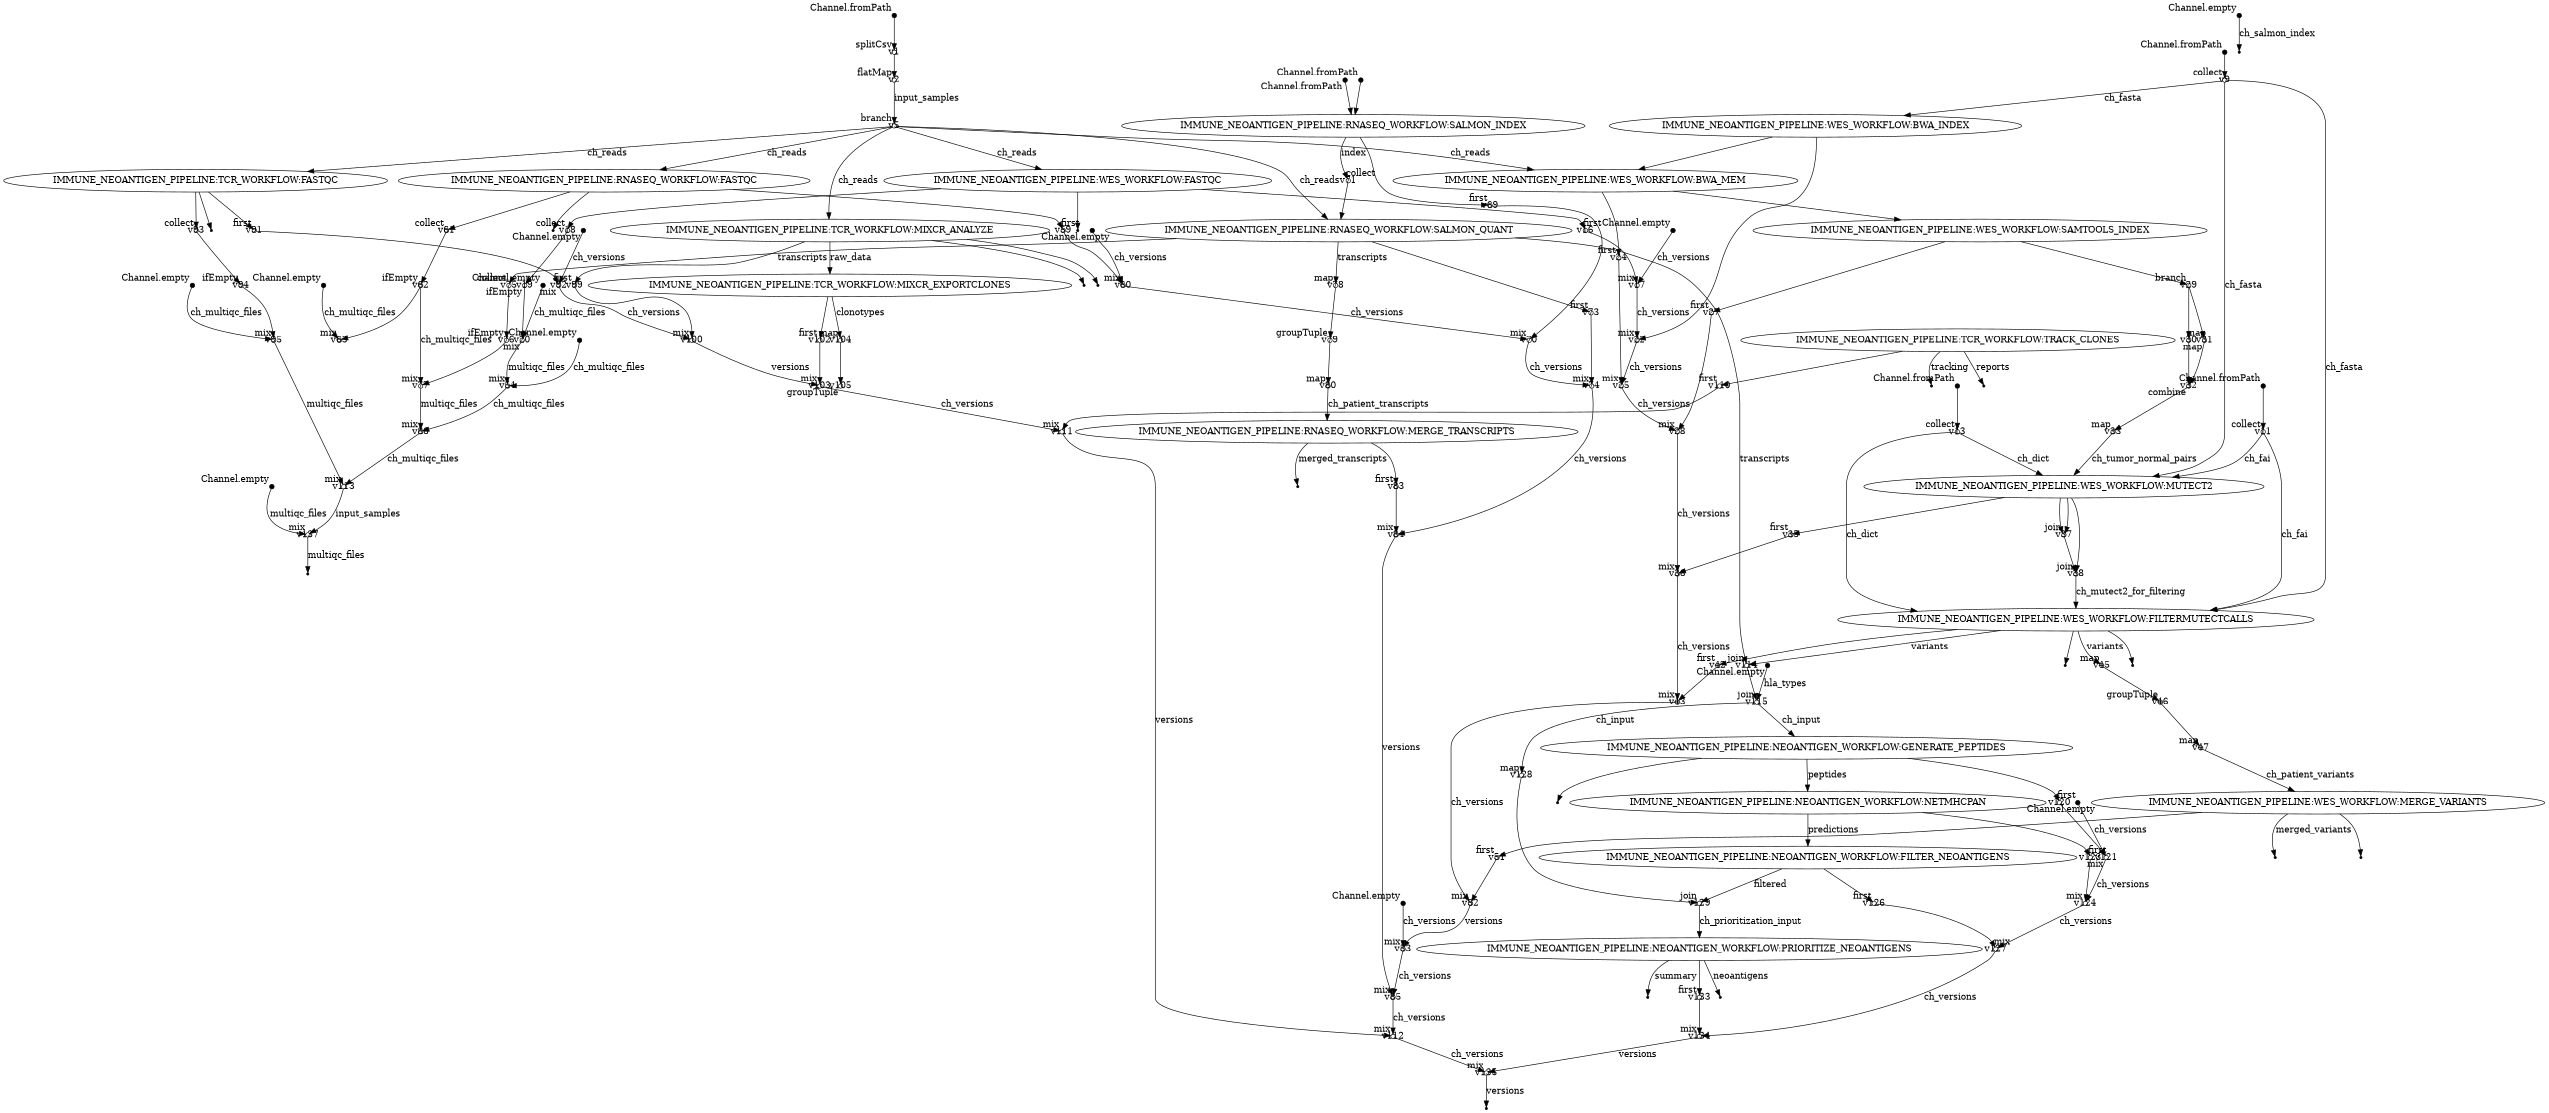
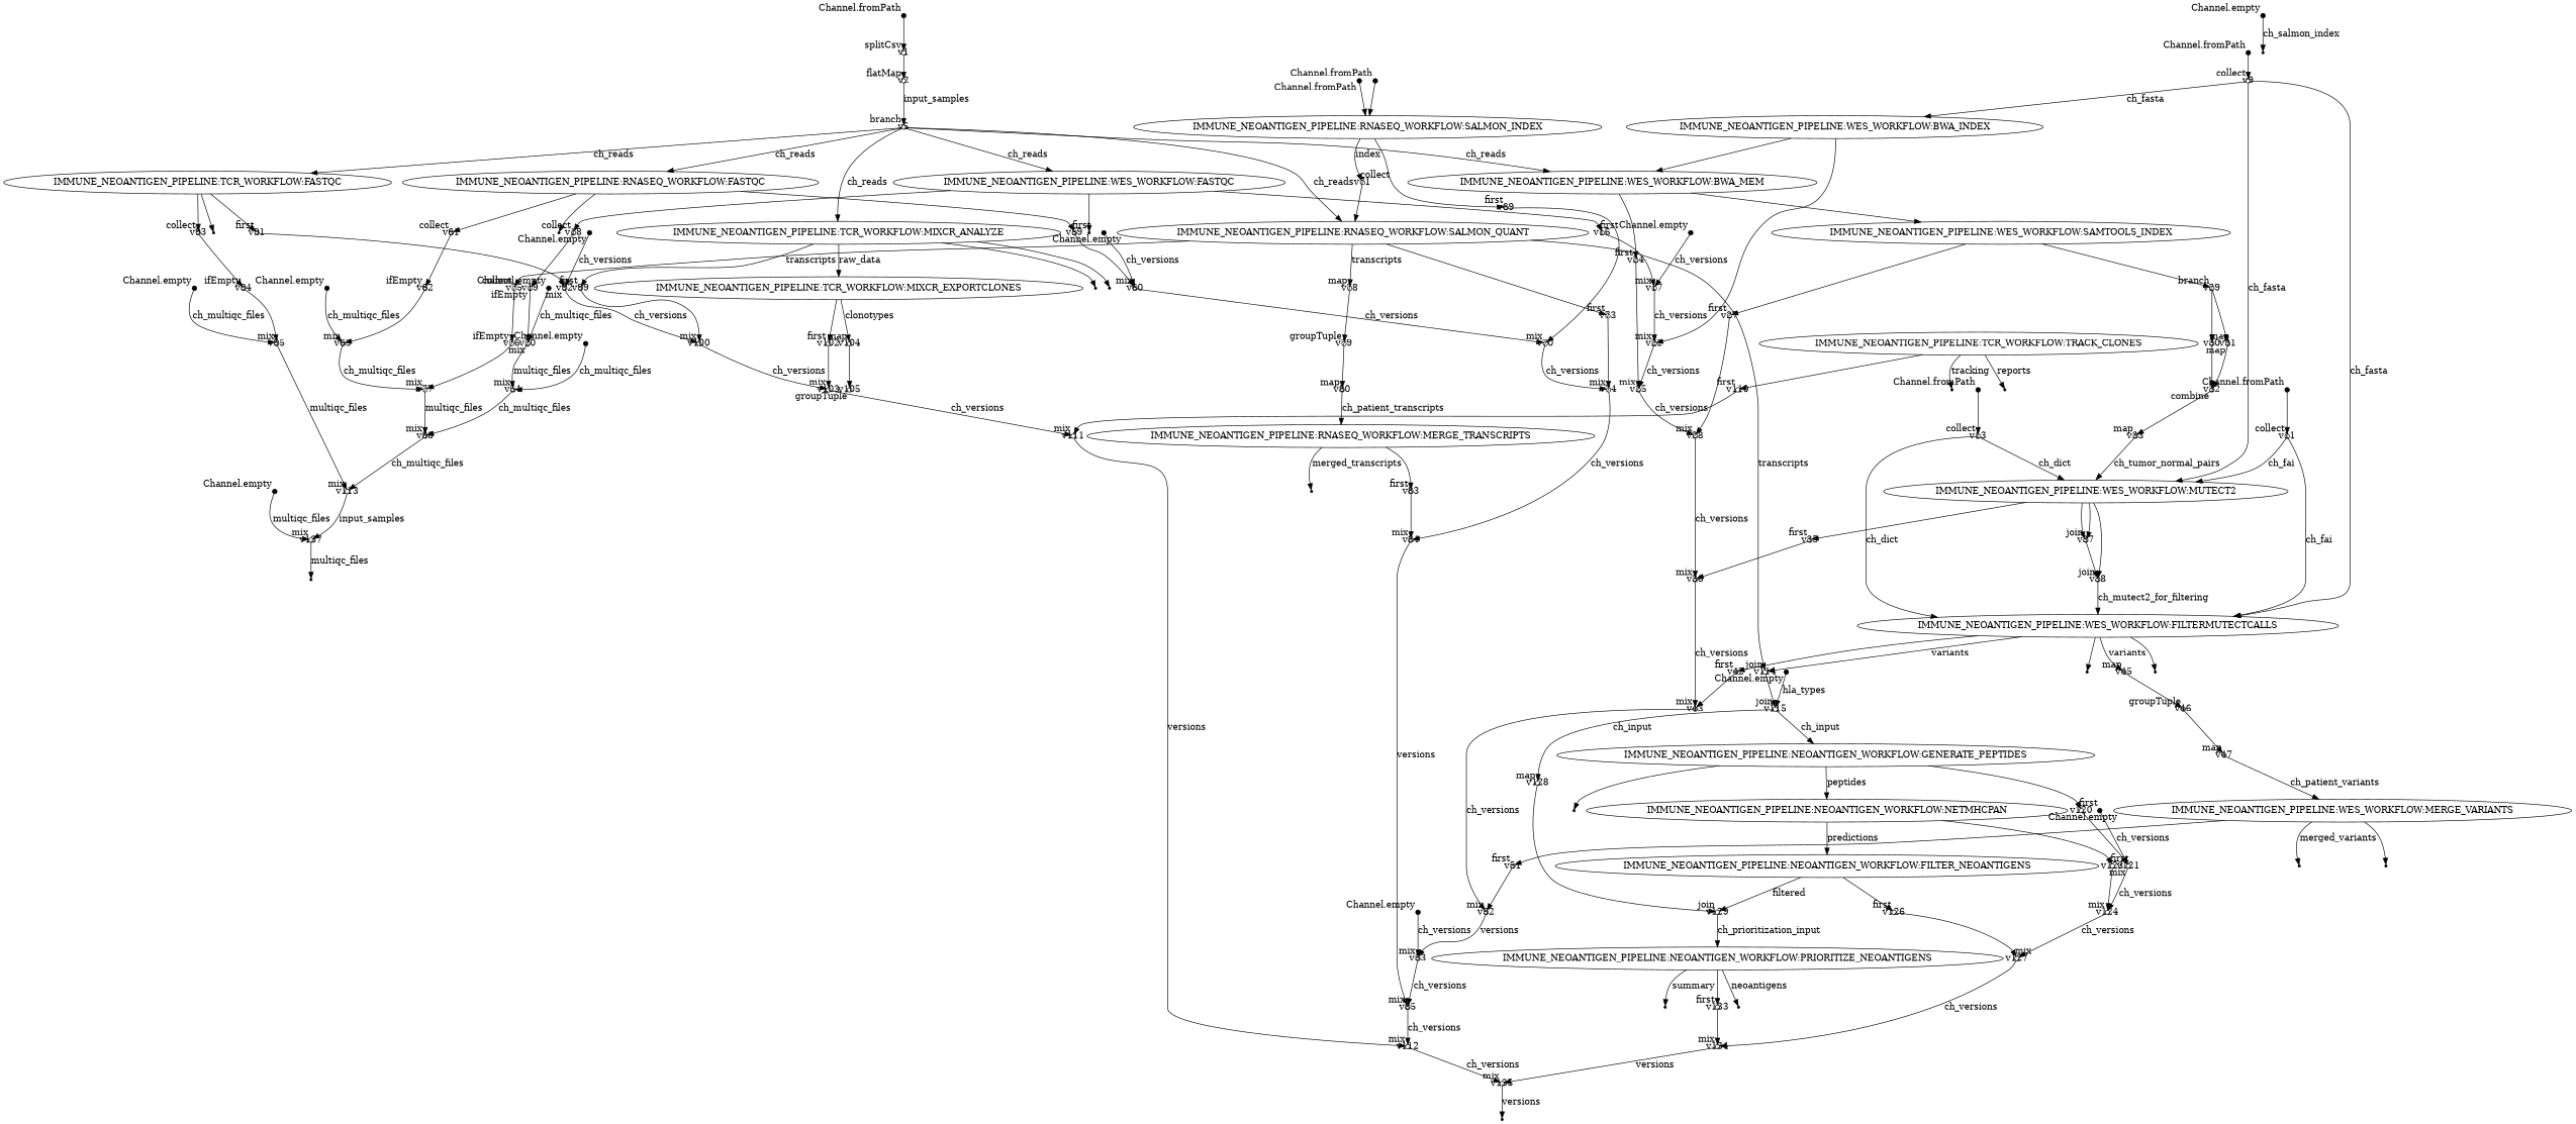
  digraph {
    rankdir=TB
    node [fixedsize=true shape=circle]
    v0 [shape=point width=0.1 xlabel="Channel.fromPath"]
    v1 [width=0.1 xlabel=splitCsv]
    v2 [width=0.1 xlabel=flatMap]
    v5 [width=0.1 xlabel=branch]
    n5 [label="IMMUNE_NEOANTIGEN_PIPELINE:WES_WORKFLOW:FASTQC" fixedsize="" shape=""]
    n6 [label="IMMUNE_NEOANTIGEN_PIPELINE:TCR_WORKFLOW:FASTQC" fixedsize="" shape=""]
    n7 [label="IMMUNE_NEOANTIGEN_PIPELINE:RNASEQ_WORKFLOW:FASTQC" fixedsize="" shape=""]
    n8 [label="IMMUNE_NEOANTIGEN_PIPELINE:WES_WORKFLOW:BWA_MEM" fixedsize="" shape=""]
    n9 [label="IMMUNE_NEOANTIGEN_PIPELINE:RNASEQ_WORKFLOW:SALMON_QUANT" fixedsize="" shape=""]
    n10 [label="IMMUNE_NEOANTIGEN_PIPELINE:TCR_WORKFLOW:MIXCR_ANALYZE" fixedsize="" shape=""]
    v15 [shape=point fixedsize=""]
    v18 [width=0.1 xlabel=collect]
    v16 [width=0.1 xlabel=first]
    v90 [shape=point fixedsize=""]
    v93 [width=0.1 xlabel=collect]
    v91 [width=0.1 xlabel=first]
    v58 [shape=point fixedsize=""]
    v61 [width=0.1 xlabel=collect]
    v59 [width=0.1 xlabel=first]
    n20 [label="IMMUNE_NEOANTIGEN_PIPELINE:WES_WORKFLOW:SAMTOOLS_INDEX" fixedsize="" shape=""]
    v24 [width=0.1 xlabel=first]
    v114 [width=0.1 xlabel=join]
    v75 [width=0.1 xlabel=collect]
    v73 [width=0.1 xlabel=first]
    v78 [width=0.1 xlabel=map]
    n26 [label="IMMUNE_NEOANTIGEN_PIPELINE:TCR_WORKFLOW:MIXCR_EXPORTCLONES" fixedsize="" shape=""]
    v98 [shape=point fixedsize=""]
    v97 [shape=point fixedsize=""]
    v99 [width=0.1 xlabel=first]
    v3 [shape=point width=0.1 xlabel="Channel.empty"]
    v53 [width=0.1 xlabel=mix]
    v85 [width=0.1 xlabel=mix]
    v112 [width=0.1 xlabel=mix]
    v4 [shape=point width=0.1 xlabel="Channel.empty"]
    v54 [width=0.1 xlabel=mix]
    v86 [width=0.1 xlabel=mix]
    v113 [width=0.1 xlabel=mix]
    v19 [width=0.1 xlabel=ifEmpty]
    v17 [width=0.1 xlabel=mix]
    v94 [width=0.1 xlabel=ifEmpty]
    v92 [width=0.1 xlabel=mix]
    v62 [width=0.1 xlabel=ifEmpty]
    v60 [width=0.1 xlabel=mix]
    v6 [shape=point width=0.1 xlabel="Channel.empty"]
    v22 [width=0.1 xlabel=mix]
    v25 [width=0.1 xlabel=mix]
    v7 [shape=point width=0.1 xlabel="Channel.empty"]
    v20 [width=0.1 xlabel=mix]
    v8 [shape=point width=0.1 xlabel="Channel.fromPath"]
    v9 [width=0.1 xlabel=collect]
    n51 [label="IMMUNE_NEOANTIGEN_PIPELINE:WES_WORKFLOW:BWA_INDEX" fixedsize="" shape=""]
    n52 [label="IMMUNE_NEOANTIGEN_PIPELINE:WES_WORKFLOW:MUTECT2" fixedsize="" shape=""]
    n53 [label="IMMUNE_NEOANTIGEN_PIPELINE:WES_WORKFLOW:FILTERMUTECTCALLS" fixedsize="" shape=""]
    v37 [width=0.1 xlabel=join]
    v38 [width=0.1 xlabel=join]
    v35 [width=0.1 xlabel=first]
    v45 [width=0.1 xlabel=map]
    v41 [shape=point fixedsize=""]
    v40 [shape=point fixedsize=""]
    v42 [width=0.1 xlabel=first]
    v10 [shape=point width=0.1 xlabel="Channel.fromPath"]
    v11 [width=0.1 xlabel=collect]
    v36 [width=0.1 xlabel=mix]
    v12 [shape=point width=0.1 xlabel="Channel.fromPath"]
    v13 [width=0.1 xlabel=collect]
    v28 [width=0.1 xlabel=mix]
    v29 [width=0.1 xlabel=branch]
    v27 [width=0.1 xlabel=first]
    v30 [width=0.1 xlabel=map]
    v31 [width=0.1 xlabel=map]
    v43 [width=0.1 xlabel=mix]
    v32 [width=0.1 xlabel=combine]
    v52 [width=0.1 xlabel=mix]
    v33 [width=0.1 xlabel=map]
    v46 [width=0.1 xlabel=groupTuple]
    v115 [width=0.1 xlabel=join]
    v47 [width=0.1 xlabel=map]
    v44 [shape=point width=0.1 xlabel="Channel.empty"]
    n79 [label="IMMUNE_NEOANTIGEN_PIPELINE:NEOANTIGEN_WORKFLOW:GENERATE_PEPTIDES" fixedsize="" shape=""]
    v128 [width=0.1 xlabel=map]
    n81 [label="IMMUNE_NEOANTIGEN_PIPELINE:NEOANTIGEN_WORKFLOW:NETMHCPAN" fixedsize="" shape=""]
    v119 [shape=point fixedsize=""]
    v120 [width=0.1 xlabel=first]
    v129 [width=0.1 xlabel=join]
    n85 [label="IMMUNE_NEOANTIGEN_PIPELINE:WES_WORKFLOW:MERGE_VARIANTS" fixedsize="" shape=""]
    v50 [shape=point fixedsize=""]
    v49 [shape=point fixedsize=""]
    v51 [width=0.1 xlabel=first]
    v135 [width=0.1 xlabel=mix]
    v137 [width=0.1 xlabel=mix]
    v55 [shape=point width=0.1 xlabel="Channel.empty"]
    v70 [width=0.1 xlabel=mix]
    v74 [width=0.1 xlabel=mix]
    v56 [shape=point width=0.1 xlabel="Channel.empty"]
    v63 [width=0.1 xlabel=mix]
    v77 [width=0.1 xlabel=mix]
    v84 [width=0.1 xlabel=mix]
    v64 [shape=point width=0.1 xlabel="Channel.empty"]
    v65 [shape=point fixedsize=""]
    v66 [shape=point width=0.1 xlabel="Channel.fromPath"]
    n101 [label="IMMUNE_NEOANTIGEN_PIPELINE:RNASEQ_WORKFLOW:SALMON_INDEX" fixedsize="" shape=""]
    v71 [width=0.1 xlabel=collect]
    v69 [width=0.1 xlabel=first]
    v67 [shape=point width=0.1 xlabel="Channel.fromPath"]
    v76 [width=0.1 xlabel=ifEmpty]
    v79 [width=0.1 xlabel=groupTuple]
    v80 [width=0.1 xlabel=map]
    n108 [label="IMMUNE_NEOANTIGEN_PIPELINE:RNASEQ_WORKFLOW:MERGE_TRANSCRIPTS" fixedsize="" shape=""]
    v82 [shape=point fixedsize=""]
    v83 [width=0.1 xlabel=first]
    v136 [shape=point fixedsize=""]
    v138 [shape=point fixedsize=""]
    v87 [shape=point width=0.1 xlabel="Channel.empty"]
    v100 [width=0.1 xlabel=mix]
    v103 [width=0.1 xlabel=mix]
    v88 [shape=point width=0.1 xlabel="Channel.empty"]
    v95 [width=0.1 xlabel=mix]
    v111 [width=0.1 xlabel=mix]
    v104 [width=0.1 xlabel=map]
    v102 [width=0.1 xlabel=first]
    v105 [width=0.1 xlabel=groupTuple]
    n122 [label="IMMUNE_NEOANTIGEN_PIPELINE:TCR_WORKFLOW:TRACK_CLONES" fixedsize="" shape=""]
    v109 [shape=point fixedsize=""]
    v108 [shape=point fixedsize=""]
    v110 [width=0.1 xlabel=first]
    n126 [label="IMMUNE_NEOANTIGEN_PIPELINE:NEOANTIGEN_WORKFLOW:FILTER_NEOANTIGENS" fixedsize="" shape=""]
    v123 [width=0.1 xlabel=first]
    v121 [width=0.1 xlabel=mix]
    v116 [shape=point width=0.1 xlabel="Channel.empty"]
    v124 [width=0.1 xlabel=mix]
    v127 [width=0.1 xlabel=mix]
    v117 [shape=point width=0.1 xlabel="Channel.empty"]
    v126 [width=0.1 xlabel=first]
    v134 [width=0.1 xlabel=mix]
    n135 [label="IMMUNE_NEOANTIGEN_PIPELINE:NEOANTIGEN_WORKFLOW:PRIORITIZE_NEOANTIGENS" fixedsize="" shape=""]
    v132 [shape=point fixedsize=""]
    v131 [shape=point fixedsize=""]
    v133 [width=0.1 xlabel=first]
    v0 -> v1
    v1 -> v2
    v2 -> v5 [label=input_samples]
    v5 -> n5 [label=ch_reads]
    v5 -> n6 [label=ch_reads]
    v5 -> n7 [label=ch_reads]
    v5 -> n8 [label=ch_reads]
    v5 -> n9 [label=ch_reads]
    v5 -> n10 [label=ch_reads]
    n5 -> v15
    n5 -> v18
    n5 -> v16
    n6 -> v90
    n6 -> v93
    n6 -> v91
    n7 -> v58
    n7 -> v61
    n7 -> v59
    n8 -> n20
    n8 -> v24
    n9 -> v114 [label=transcripts]
    n9 -> v75 [label=transcripts]
    n9 -> v73
    n9 -> v78 [label=transcripts]
    n10 -> n26 [label=raw_data]
    n10 -> v98
    n10 -> v97
    n10 -> v99
    v18 -> v19
    v16 -> v17
    v93 -> v94
    v91 -> v92
    v61 -> v62
    v59 -> v60
    n20 -> v29
    n20 -> v27
    v24 -> v25
    v114 -> v115
    v75 -> v76
    v73 -> v74
    v78 -> v79
    n26 -> v104 [label=clonotypes]
    n26 -> v102
    v99 -> v100
    v3 -> v53 [label=ch_versions]
    v53 -> v85 [label=ch_versions]
    v85 -> v112 [label=ch_versions]
    v112 -> v135 [label=ch_versions]
    v4 -> v54 [label=ch_multiqc_files]
    v54 -> v86 [label=ch_multiqc_files]
    v86 -> v113 [label=ch_multiqc_files]
    v113 -> v137 [label=input_samples]
    v19 -> v20
    v17 -> v22 [label=ch_versions]
    v94 -> v95
    v92 -> v100 [label=ch_versions]
    v62 -> v63
    v60 -> v70 [label=ch_versions]
    v6 -> v17 [label=ch_versions]
    v22 -> v25 [label=ch_versions]
    v25 -> v28 [label=ch_versions]
    v7 -> v20 [label=ch_multiqc_files]
    v20 -> v54 [label=multiqc_files]
    v8 -> v9
    v9 -> n51 [label=ch_fasta]
    v9 -> n52 [label=ch_fasta]
    v9 -> n53 [label=ch_fasta]
    n51 -> n8
    n51 -> v22
    n52 -> v37
    n52 -> v37
    n52 -> v38
    n52 -> v35
    n53 -> v114 [label=variants]
    n53 -> v45 [label=variants]
    n53 -> v41
    n53 -> v40
    n53 -> v42
    v37 -> v38
    v38 -> n53 [label=ch_mutect2_for_filtering]
    v35 -> v36
    v45 -> v46
    v42 -> v43
    v10 -> v11
    v11 -> n52 [label=ch_fai]
    v11 -> n53 [label=ch_fai]
    v36 -> v43 [label=ch_versions]
    v12 -> v13
    v13 -> n52 [label=ch_dict]
    v13 -> n53 [label=ch_dict]
    v28 -> v36 [label=ch_versions]
    v29 -> v30
    v29 -> v31
    v27 -> v28
    v30 -> v32
    v31 -> v32
    v43 -> v52 [label=ch_versions]
    v32 -> v33
    v52 -> v53 [label=versions]
    v33 -> n52 [label=ch_tumor_normal_pairs]
    v46 -> v47
    v115 -> n79 [label=ch_input]
    v115 -> v128 [label=ch_input]
    v47 -> n85 [label=ch_patient_variants]
    v44 -> v115 [label=hla_types]
    n79 -> n81 [label=peptides]
    n79 -> v119
    n79 -> v120
    v128 -> v129
    n81 -> n126 [label=predictions]
    n81 -> v123
    v120 -> v121
    v129 -> n135 [label=ch_prioritization_input]
    n85 -> v50 [label=merged_variants]
    n85 -> v49
    n85 -> v51
    v51 -> v52
    v135 -> v136 [label=versions]
    v137 -> v138 [label=multiqc_files]
    v55 -> v60 [label=ch_versions]
    v70 -> v74 [label=ch_versions]
    v74 -> v84 [label=ch_versions]
    v56 -> v63 [label=ch_multiqc_files]
-   v62 -> v77 [label=ch_multiqc_files]
+   v63 -> v77 [label=ch_multiqc_files]
    v77 -> v86 [label=multiqc_files]
    v84 -> v85 [label=versions]
    v64 -> v65 [label=ch_salmon_index]
    v66 -> n101
    n101 -> v71 [label=index]
    n101 -> v69
    v71 -> n9
    v69 -> v70
    v67 -> n101
    v76 -> v77
    v79 -> v80
    v80 -> n108 [label=ch_patient_transcripts]
    n108 -> v82 [label=merged_transcripts]
    n108 -> v83
    v83 -> v84
    v87 -> v92 [label=ch_versions]
-   v100 -> v103 [label=versions]
+   v100 -> v103 [label=ch_versions]
    v103 -> v111 [label=ch_versions]
    v88 -> v95 [label=ch_multiqc_files]
    v95 -> v113 [label=multiqc_files]
    v111 -> v112 [label=versions]
    v104 -> v105
    v102 -> v103
    n122 -> v109 [label=tracking]
    n122 -> v108 [label=reports]
    n122 -> v110
    v110 -> v111
    n126 -> v129 [label=filtered]
    n126 -> v126
    v123 -> v124
    v121 -> v124 [label=ch_versions]
    v116 -> v121 [label=ch_versions]
    v124 -> v127 [label=ch_versions]
    v127 -> v134 [label=ch_versions]
    v117 -> v137 [label=multiqc_files]
    v126 -> v127
    v134 -> v135 [label=versions]
    n135 -> v132 [label=neoantigens]
    n135 -> v131 [label=summary]
    n135 -> v133
    v133 -> v134
  }
